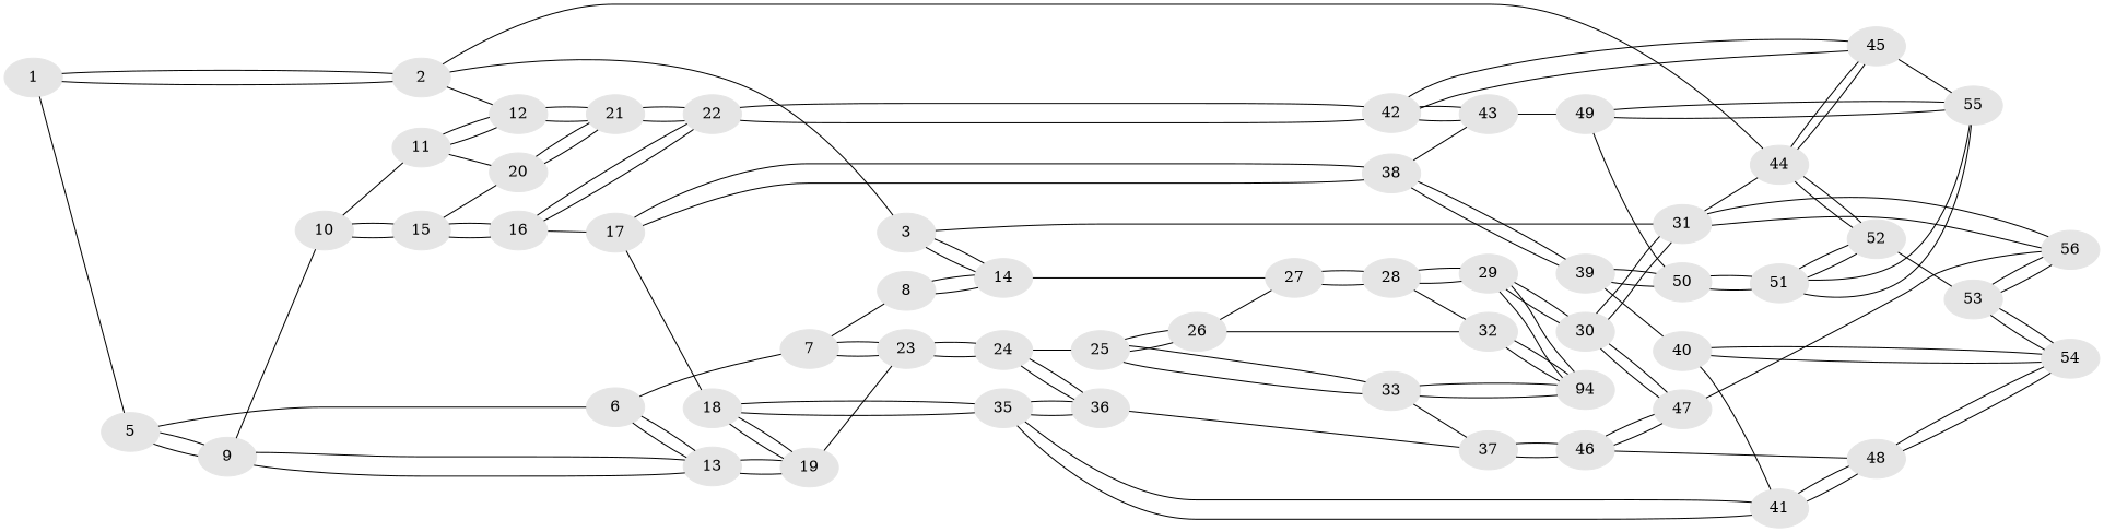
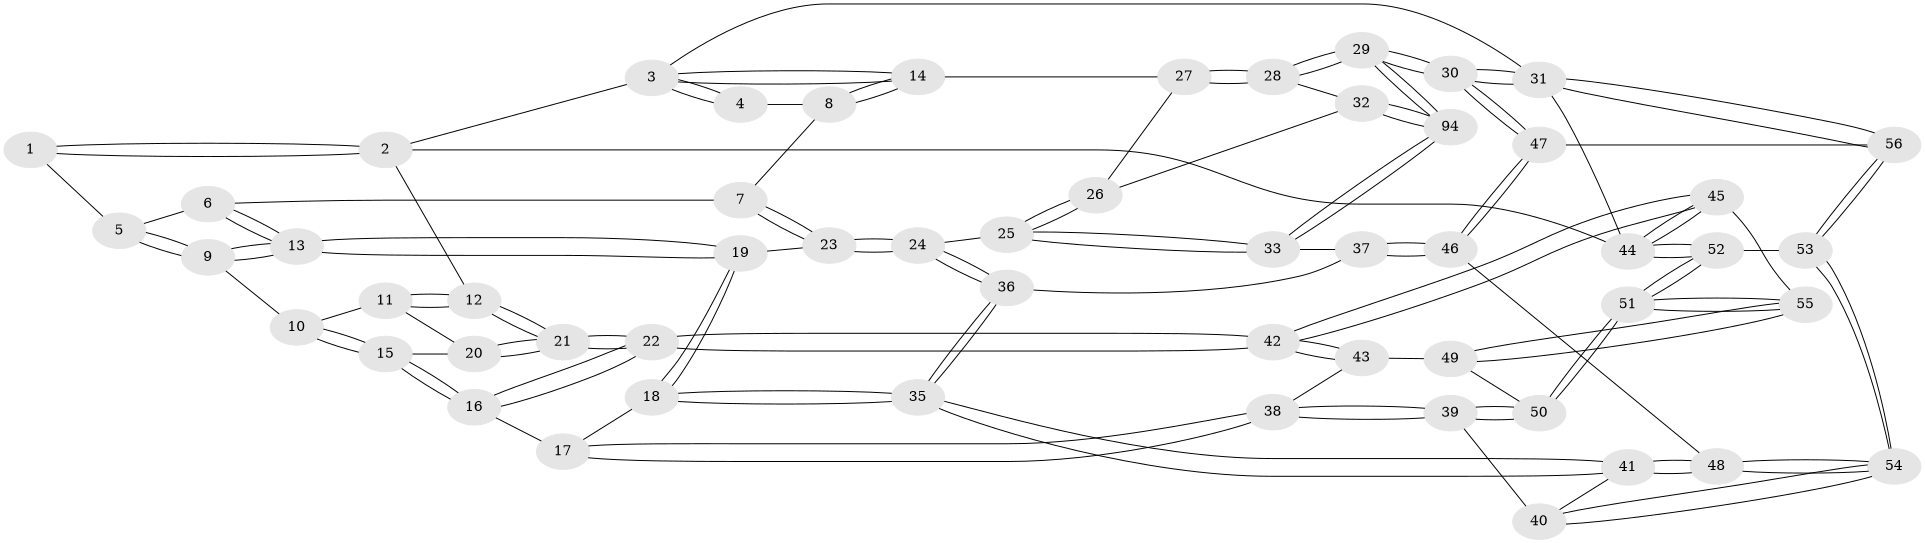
  graph {
    rankdir=LR
    node [color=gray90 style=filled]
    1
    2
    5
    3
    12
    44
    6
    9
+   4
    14
    31
    21
    45
    52
    8
    27
    56
    7
    13
    10
    23
    19
    24
    11
    15
    20
    16
    22
    28
    17
    18
    38
    42
    35
    39
    43
    36
    41
    25
    26
    33
    37
    32
    n44 [label=94]
    29
    30
    47
    46
    48
    40
    50
    49
    54
    51
    55
    53
    1 -- 2
    1 -- 2
    1 -- 5
    2 -- 3
    2 -- 12
    2 -- 44
    5 -- 6
    5 -- 9
    5 -- 9
+   3 -- 4
+   3 -- 4
    3 -- 14
    3 -- 14
    3 -- 31
    12 -- 21
    12 -- 21
    44 -- 45
    44 -- 45
    44 -- 52
    44 -- 52
    6 -- 7
    6 -- 13
    6 -- 13
    9 -- 13
    9 -- 13
    9 -- 10
+   4 -- 8
    14 -- 27
    31 -- 44
    31 -- 56
    31 -- 56
    21 -- 22
    21 -- 22
    45 -- 55
    52 -- 53
    8 -- 14
    8 -- 14
    27 -- 28
    27 -- 28
    7 -- 8
    7 -- 23
    7 -- 23
    13 -- 19
    13 -- 19
    10 -- 11
    10 -- 15
    10 -- 15
    23 -- 24
    23 -- 24
    19 -- 23
    24 -- 36
    24 -- 36
    24 -- 25
    11 -- 12
    11 -- 12
    11 -- 20
    15 -- 20
    15 -- 16
    15 -- 16
    20 -- 21
    20 -- 21
    16 -- 22
    16 -- 22
    16 -- 17
    22 -- 42
    22 -- 42
    28 -- 32
    28 -- 29
    28 -- 29
    17 -- 18
    17 -- 38
    17 -- 38
    18 -- 19
    18 -- 19
    18 -- 35
    18 -- 35
    38 -- 39
    38 -- 39
    38 -- 43
    42 -- 45
    42 -- 45
    42 -- 43
    42 -- 43
    35 -- 36
    35 -- 36
    35 -- 41
    35 -- 41
    39 -- 40
    39 -- 50
    39 -- 50
    43 -- 49
    36 -- 37
    41 -- 48
    41 -- 48
    25 -- 26
    25 -- 26
    25 -- 33
    25 -- 33
    26 -- 27
    26 -- 32
    33 -- 37
    33 -- n44
    33 -- n44
    37 -- 46
    37 -- 46
    32 -- n44
    32 -- n44
    29 -- n44
    29 -- n44
    29 -- 30
    29 -- 30
    30 -- 31
    30 -- 31
    30 -- 47
    30 -- 47
    47 -- 56
    46 -- 47
    46 -- 47
    46 -- 48
    48 -- 54
    48 -- 54
    40 -- 41
    40 -- 54
    40 -- 54
    50 -- 51
    50 -- 51
    49 -- 50
    49 -- 55
    49 -- 55
    51 -- 52
    51 -- 52
    51 -- 55
    51 -- 55
    53 -- 56
    53 -- 56
    53 -- 54
    53 -- 54
  }
